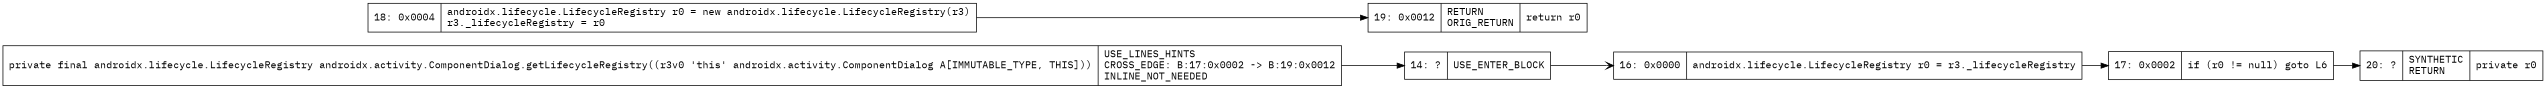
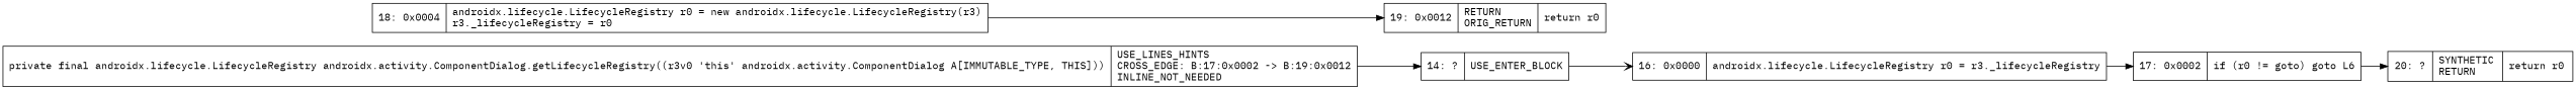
  digraph {
    fontname="IBM Plex Mono"
    rankdir=LR
    node [fontname="IBM Plex Mono" shape=record]
    edge [arrowhead=normal fontname="IBM Plex Mono"]
    n1 [label="{14\:\ ?|USE_ENTER_BLOCK\l}"]
    n2 [label="{16\:\ 0x0000|androidx.lifecycle.LifecycleRegistry r0 = r3._lifecycleRegistry\l}"]
-   n3 [label="{17\:\ 0x0002|if (r0 != null) goto L6\l}"]
-   n4 [label="{20\:\ ?|SYNTHETIC\lRETURN\l|private r0\l}"]
+   n3 [label="{17\:\ 0x0002|if (r0 != goto) goto L6\l}"]
+   n4 [label="{20\:\ ?|SYNTHETIC\lRETURN\l|return r0\l}"]
    n5 [label="{18\:\ 0x0004|androidx.lifecycle.LifecycleRegistry r0 = new androidx.lifecycle.LifecycleRegistry(r3)\lr3._lifecycleRegistry = r0\l}"]
    n6 [label="{19\:\ 0x0012|RETURN\lORIG_RETURN\l|return r0\l}"]
    n7 [label="{private final androidx.lifecycle.LifecycleRegistry androidx.activity.ComponentDialog.getLifecycleRegistry((r3v0 'this' androidx.activity.ComponentDialog A[IMMUTABLE_TYPE, THIS]))  | USE_LINES_HINTS\lCROSS_EDGE: B:17:0x0002 \-\> B:19:0x0012\lINLINE_NOT_NEEDED\l}"]
    n1 -> n2 [arrowhead=vee]
    n2 -> n3
    n3 -> n4
    n5 -> n6
    n7 -> n1
  }
